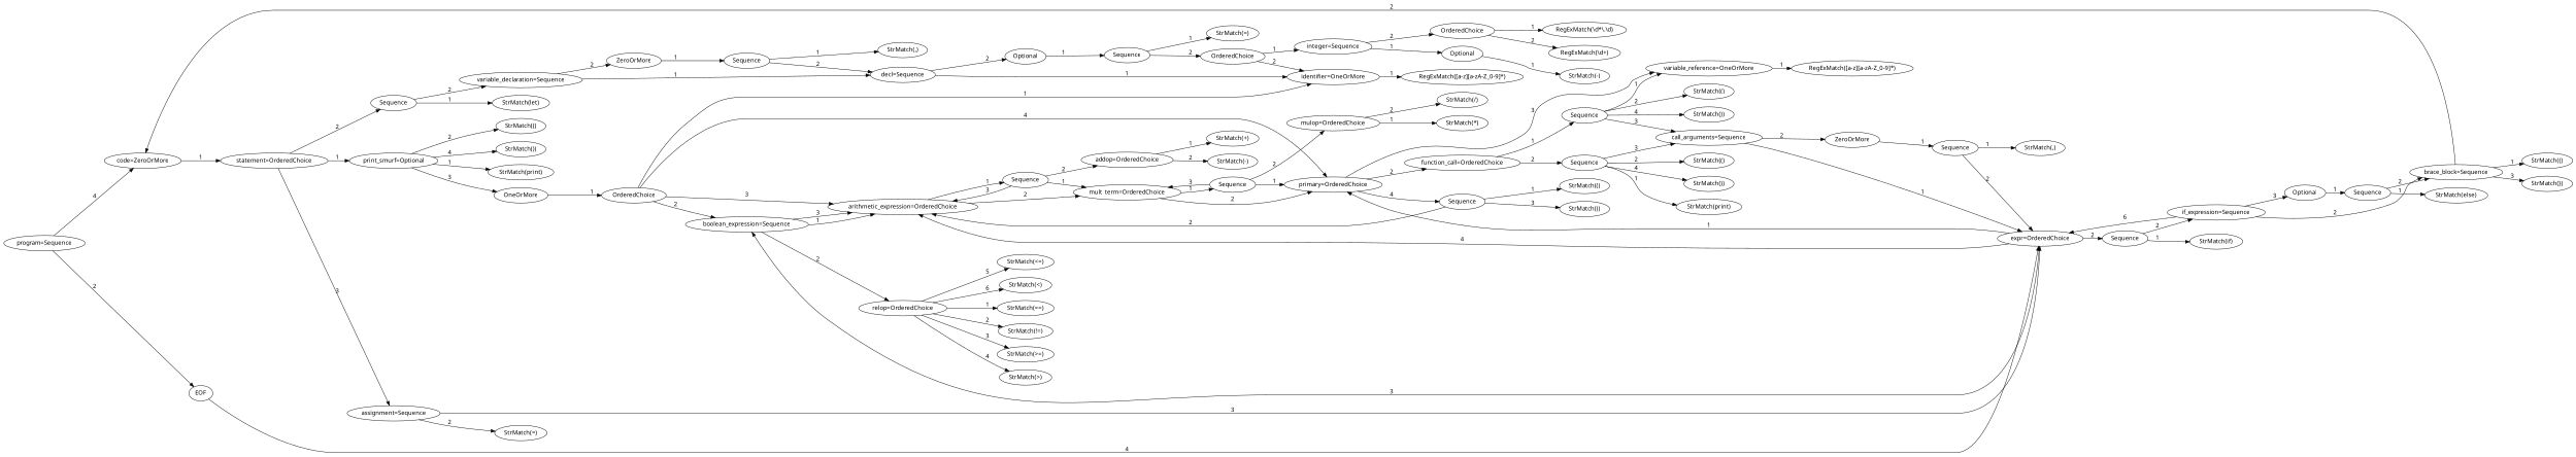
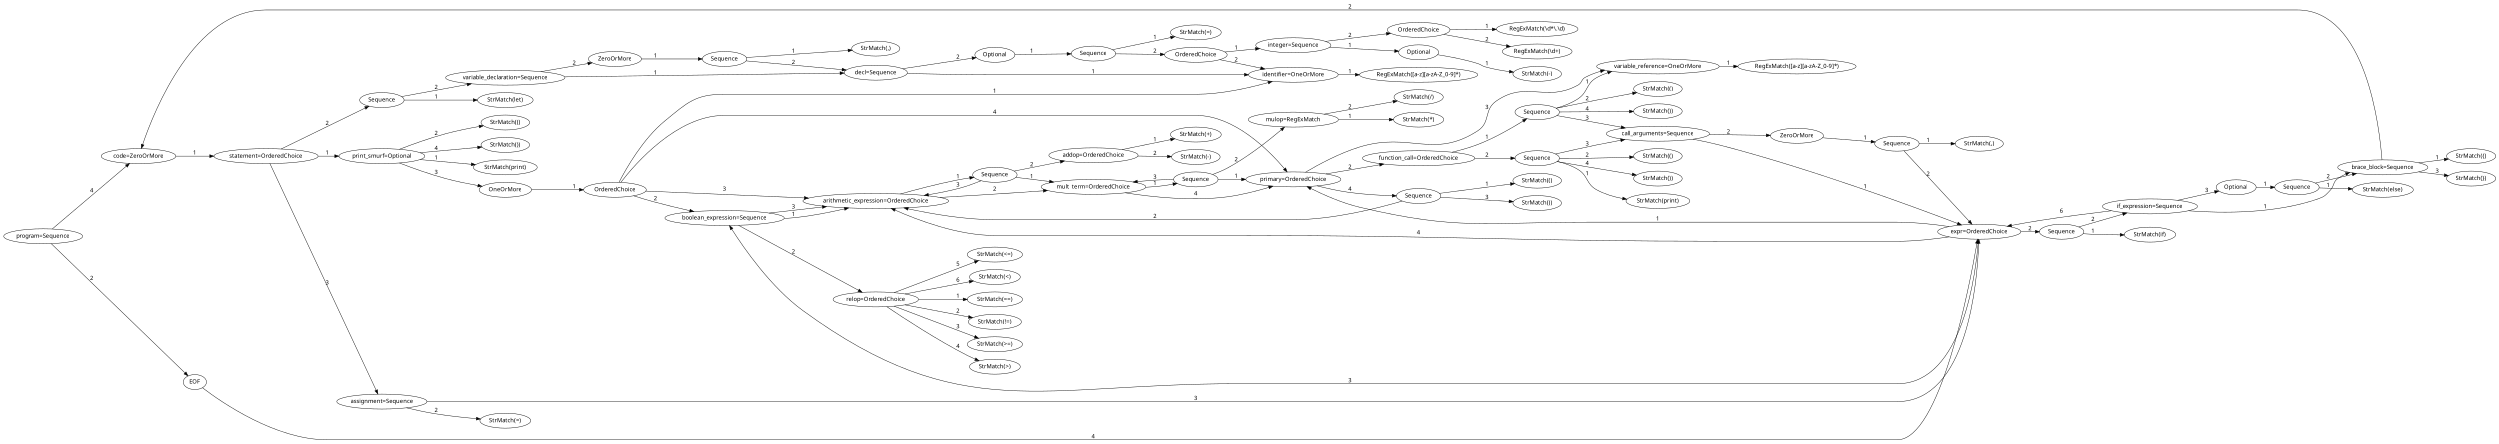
  digraph {
    fontname="Noto Sans"
    rankdir=LR
    node [fontname="Noto Sans"]
    edge [fontname="Noto Sans"]
    n1 [label="program=Sequence"]
    n2 [label="code=ZeroOrMore"]
    n3 [label=EOF]
    n4 [label="statement=OrderedChoice"]
    n5 [label="expr=OrderedChoice"]
    n6 [label="print_smurf=Optional"]
    n7 [label=Sequence]
    n8 [label="assignment=Sequence"]
    n9 [label="StrMatch(print)"]
    n10 [label="StrMatch(()"]
    n11 [label=OneOrMore]
    n12 [label="StrMatch())"]
    n13 [label="boolean_expression=Sequence"]
    n14 [label="arithmetic_expression=OrderedChoice"]
    n15 [label="primary=OrderedChoice"]
    n16 [label=Sequence]
    n17 [label="StrMatch(let)"]
    n18 [label="variable_declaration=Sequence"]
    n19 [label="StrMatch(=)"]
    n20 [label=OrderedChoice]
    n21 [label="identifier=OneOrMore"]
    n22 [label="RegExMatch([a-z][a-zA-Z_0-9]*)"]
    n23 [label="relop=OrderedChoice"]
    n24 [label=Sequence]
    n25 [label="mult_term=OrderedChoice"]
    n26 [label="function_call=OrderedChoice"]
    n27 [label="variable_reference=OneOrMore"]
    n28 [label=Sequence]
    n29 [label="StrMatch(==)"]
    n30 [label="StrMatch(!=)"]
    n31 [label="StrMatch(>=)"]
    n32 [label="StrMatch(>)"]
    n33 [label="StrMatch(<=)"]
    n34 [label="StrMatch(<)"]
    n35 [label="addop=OrderedChoice"]
    n36 [label=Sequence]
    n37 [label="StrMatch(+)"]
    n38 [label="StrMatch(-)"]
-   n39 [label="mulop=OrderedChoice"]
+   n39 [label="mulop=RegExMatch"]
    n40 [label="StrMatch(*)"]
    n41 [label="StrMatch(/)"]
    n42 [label="integer=Sequence"]
    n43 [label=Optional]
    n44 [label=OrderedChoice]
    n45 [label=Sequence]
    n46 [label=Sequence]
    n47 [label="RegExMatch([a-z][a-zA-Z_0-9]*)"]
    n48 [label="StrMatch(()"]
    n49 [label="StrMatch())"]
    n50 [label="StrMatch(-)"]
    n51 [label="RegExMatch(\\d*\\.\\d)"]
    n52 [label="RegExMatch(\\d+)"]
    n53 [label="StrMatch(()"]
    n54 [label="call_arguments=Sequence"]
    n55 [label="StrMatch())"]
    n56 [label="StrMatch(print)"]
    n57 [label="StrMatch(()"]
    n58 [label="StrMatch())"]
    n59 [label=ZeroOrMore]
    n60 [label=Sequence]
    n61 [label="StrMatch(if)"]
    n62 [label="if_expression=Sequence"]
    n63 [label="brace_block=Sequence"]
    n64 [label=Optional]
    n65 [label="StrMatch({)"]
    n66 [label="StrMatch(})"]
    n67 [label=Sequence]
    n68 [label="StrMatch(else)"]
    n69 [label="StrMatch(,)"]
    n70 [label="decl=Sequence"]
    n71 [label=ZeroOrMore]
    n72 [label=Optional]
    n73 [label=Sequence]
    n74 [label=Sequence]
    n75 [label="StrMatch(=)"]
    n76 [label=OrderedChoice]
    n77 [label="StrMatch(,)"]
    n1 -> n2 [label=4]
    n1 -> n3 [label=2]
    n2 -> n4 [label=1]
    n3 -> n5 [label=4]
    n4 -> n6 [label=1]
    n4 -> n7 [label=2]
    n4 -> n8 [label=3]
    n5 -> n13 [label=3]
    n5 -> n14 [label=4]
    n5 -> n15 [label=1]
    n5 -> n16 [label=2]
    n6 -> n9 [label=1]
    n6 -> n10 [label=2]
    n6 -> n11 [label=3]
    n6 -> n12 [label=4]
    n7 -> n17 [label=1]
    n7 -> n18 [label=2]
    n8 -> n5 [label=3]
    n8 -> n19 [label=2]
    n11 -> n20 [label=1]
    n13 -> n14 [label=1]
    n13 -> n14 [label=3]
    n13 -> n23 [label=2]
    n14 -> n24 [label=1]
    n14 -> n25 [label=2]
    n15 -> n26 [label=2]
    n15 -> n27 [label=3]
    n15 -> n28 [label=4]
    n16 -> n61 [label=1]
    n16 -> n62 [label=2]
    n18 -> n70 [label=1]
    n18 -> n71 [label=2]
    n20 -> n13 [label=2]
    n20 -> n14 [label=3]
    n20 -> n15 [label=4]
    n20 -> n21 [label=1]
    n21 -> n22 [label=1]
    n23 -> n29 [label=1]
    n23 -> n30 [label=2]
    n23 -> n31 [label=3]
    n23 -> n32 [label=4]
    n23 -> n33 [label=5]
    n23 -> n34 [label=6]
    n24 -> n14 [label=3]
    n24 -> n25 [label=1]
    n24 -> n35 [label=2]
-   n25 -> n15 [label=2]
+   n25 -> n15 [label=4]
    n25 -> n36 [label=1]
    n26 -> n45 [label=1]
    n26 -> n46 [label=2]
    n27 -> n47 [label=1]
    n28 -> n14 [label=2]
    n28 -> n48 [label=1]
    n28 -> n49 [label=3]
    n35 -> n37 [label=1]
    n35 -> n38 [label=2]
    n36 -> n15 [label=1]
    n36 -> n25 [label=3]
    n36 -> n39 [label=2]
    n39 -> n40 [label=1]
    n39 -> n41 [label=2]
    n42 -> n43 [label=1]
    n42 -> n44 [label=2]
    n43 -> n50 [label=1]
    n44 -> n51 [label=1]
    n44 -> n52 [label=2]
    n45 -> n27 [label=1]
    n45 -> n53 [label=2]
    n45 -> n54 [label=3]
    n45 -> n55 [label=4]
    n46 -> n54 [label=3]
    n46 -> n56 [label=1]
    n46 -> n57 [label=2]
    n46 -> n58 [label=4]
    n54 -> n5 [label=1]
    n54 -> n59 [label=2]
    n59 -> n60 [label=1]
    n60 -> n5 [label=2]
    n60 -> n69 [label=1]
    n62 -> n5 [label=6]
-   n62 -> n63 [label=2]
+   n62 -> n63 [label=1]
    n62 -> n64 [label=3]
    n63 -> n2 [label=2]
    n63 -> n65 [label=1]
    n63 -> n66 [label=3]
    n64 -> n67 [label=1]
    n67 -> n63 [label=2]
    n67 -> n68 [label=1]
    n70 -> n21 [label=1]
    n70 -> n72 [label=2]
    n71 -> n73 [label=1]
    n72 -> n74 [label=1]
    n73 -> n70 [label=2]
    n73 -> n77 [label=1]
    n74 -> n75 [label=1]
    n74 -> n76 [label=2]
    n76 -> n21 [label=2]
    n76 -> n42 [label=1]
  }
